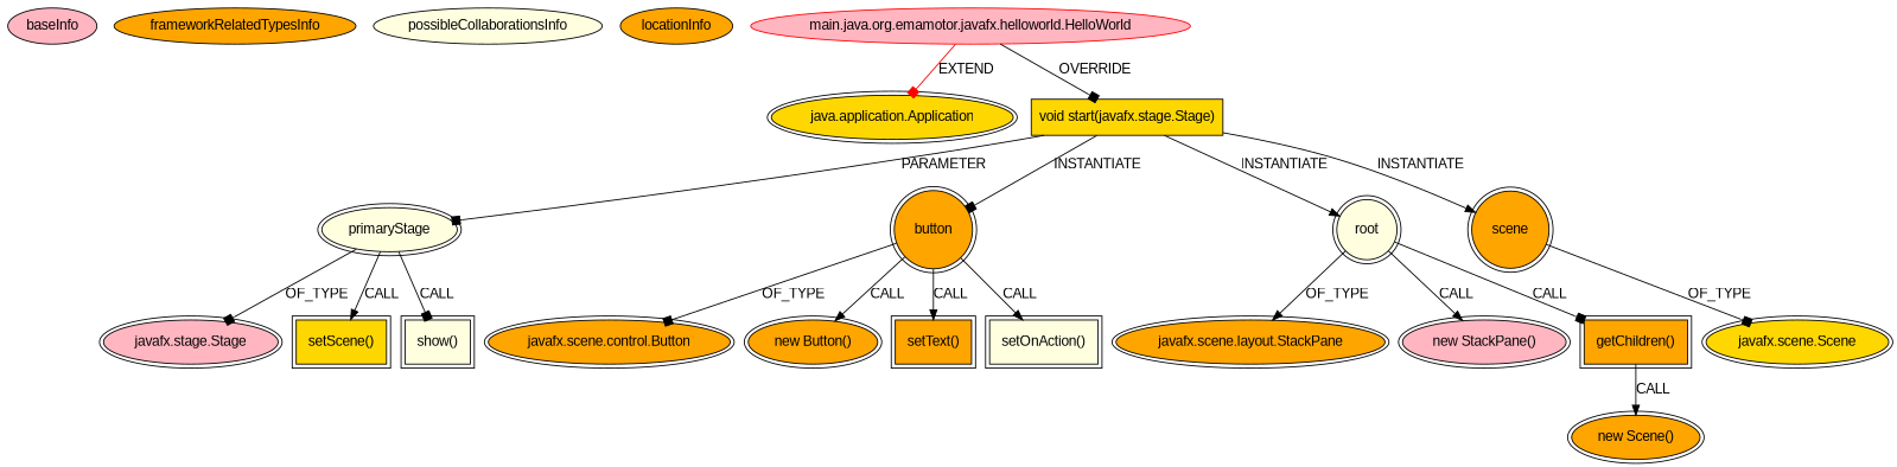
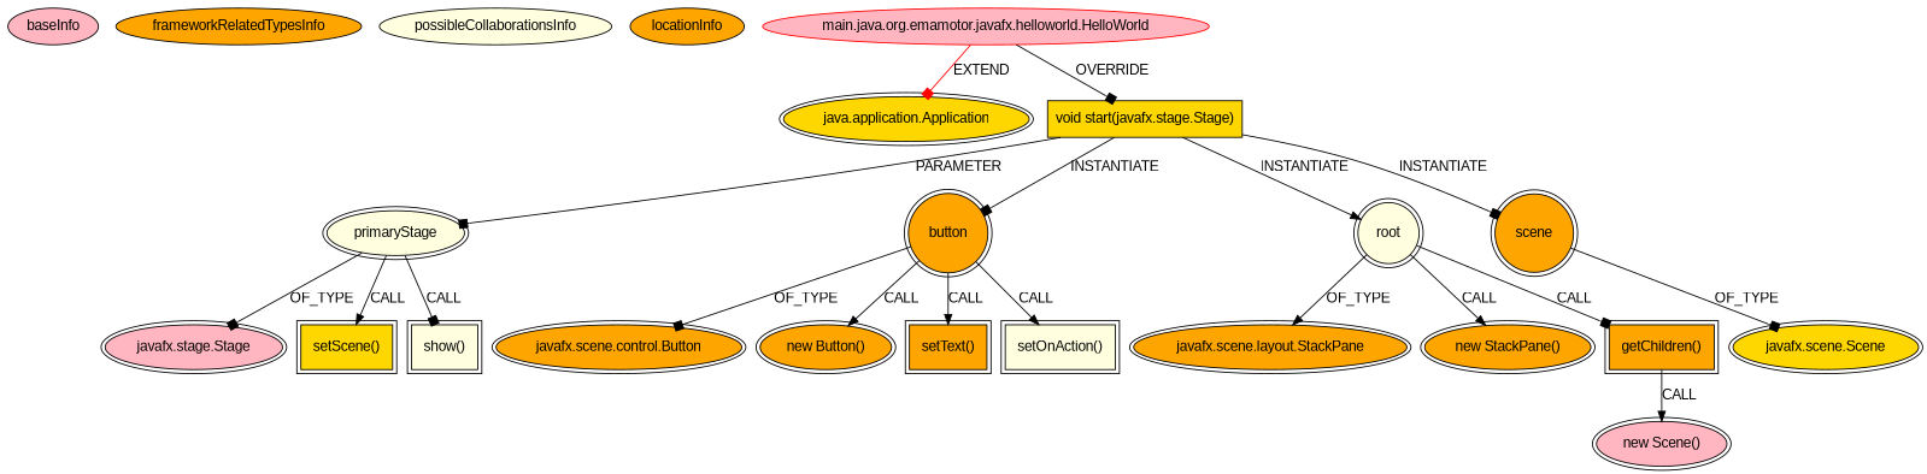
  digraph {
    fontname="Liberation Sans"
    node [fillcolor=orange fontname="Liberation Sans" style=filled isFrameworkType=true vertexType=FRAMEWORK_CLASS_TYPE peripheries=2]
    edge [arrowhead=box fontname="Liberation Sans"]
    baseInfo [category=extension_graph fillcolor=lightpink graphId=2620 isAnonymous=false possibleRelation=false isFrameworkType="" vertexType="" peripheries=""]
    frameworkRelatedTypesInfo [0="javafx.application.Application" isFrameworkType="" vertexType="" peripheries=""]
    possibleCollaborationsInfo [fillcolor=lightyellow isFrameworkType="" vertexType="" peripheries=""]
    locationInfo [contextSignature=HelloWorld filePath="/emag-javafx-practice/javafx-practice-master/helloworld/src/main/java/org/emamotor/javafx/helloworld/HelloWorld.java" graphId=2620 projectName="emag-javafx-practice" isFrameworkType="" vertexType="" peripheries=""]
    n5 [color=red fillcolor=lightpink isFrameworkType=false label="main.java.org.emamotor.javafx.helloworld.HelloWorld" vertexType=ROOT_CLIENT_CLASS_DECLARATION peripheries=""]
    n6 [fillcolor=gold label="java.application.Application"]
    n7 [fillcolor=gold isFrameworkType=false label="void start(javafx.stage.Stage)" shape=box vertexType=OVERRIDING_METHOD_DECLARATION peripheries=""]
    n8 [fillcolor=lightyellow label=primaryStage vertexType=PARAMETER_DECLARATION]
    n9 [label=button shape=circle vertexType=VARIABLE_EXPRESION]
    n10 [fillcolor=lightyellow label=root shape=circle vertexType=VARIABLE_EXPRESION]
    n11 [label=scene shape=circle vertexType=VARIABLE_EXPRESION]
    n12 [fillcolor=lightpink label="javafx.stage.Stage"]
    n13 [fillcolor=gold label="setScene()" shape=box vertexType=INSIDE_CALL]
    n14 [fillcolor=lightyellow label="show()" shape=box vertexType=INSIDE_CALL]
    n15 [label="javafx.scene.control.Button"]
    n16 [label="new Button()" vertexType=CONSTRUCTOR_CALL]
    n17 [label="setText()" shape=box vertexType=INSIDE_CALL]
    n18 [fillcolor=lightyellow label="setOnAction()" shape=box vertexType=INSIDE_CALL]
    n19 [label="javafx.scene.layout.StackPane"]
-   n20 [fillcolor=lightpink label="new StackPane()" vertexType=CONSTRUCTOR_CALL]
+   n20 [label="new StackPane()" vertexType=CONSTRUCTOR_CALL]
    n21 [label="getChildren()" shape=box vertexType=INSIDE_CALL]
    n22 [fillcolor=gold label="javafx.scene.Scene"]
-   n23 [label="new Scene()" vertexType=CONSTRUCTOR_CALL]
+   n23 [fillcolor=lightpink label="new Scene()" vertexType=CONSTRUCTOR_CALL]
    n5 -> n6 [color=red label=EXTEND]
    n5 -> n7 [label=OVERRIDE]
    n7 -> n8 [label=PARAMETER]
    n7 -> n9 [label=INSTANTIATE]
    n7 -> n10 [arrowhead=normal label=INSTANTIATE]
-   n7 -> n11 [arrowhead=normal label=INSTANTIATE]
+   n7 -> n11 [label=INSTANTIATE]
    n8 -> n12 [label=OF_TYPE]
    n8 -> n13 [arrowhead=normal label=CALL]
    n8 -> n14 [label=CALL]
    n9 -> n15 [label=OF_TYPE]
    n9 -> n16 [arrowhead=normal label=CALL]
    n9 -> n17 [arrowhead=normal label=CALL]
    n9 -> n18 [arrowhead=normal label=CALL]
    n10 -> n19 [arrowhead=normal label=OF_TYPE]
    n10 -> n20 [arrowhead=normal label=CALL]
    n10 -> n21 [label=CALL]
    n11 -> n22 [label=OF_TYPE]
    n21 -> n23 [arrowhead=normal label=CALL]
  }
